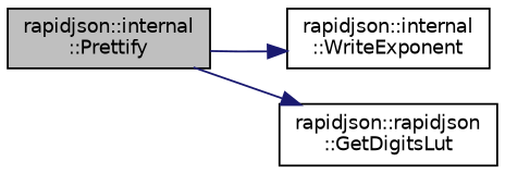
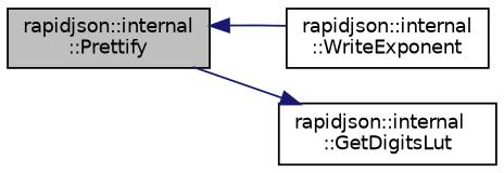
  digraph {
    rankdir=LR
    node [color=black fillcolor=white fontname=Helvetica fontsize=10 shape=record style=filled]
    edge [color=midnightblue fontname=Helvetica fontsize=10 labelfontname=Helvetica labelfontsize=10 style=solid]
    n1 [fillcolor=grey75 fontcolor=black height=0.2 label="rapidjson::internal\l::Prettify" width=0.4]
    n2 [height=0.2 label="rapidjson::internal\l::WriteExponent" width=0.4]
-   n3 [height=0.2 label="rapidjson::rapidjson\l::GetDigitsLut" width=0.4]
-   n1 -> n2
+   n3 [height=0.2 label="rapidjson::internal\l::GetDigitsLut" width=0.4]
+   n2 -> n1
    n1 -> n3
  }
